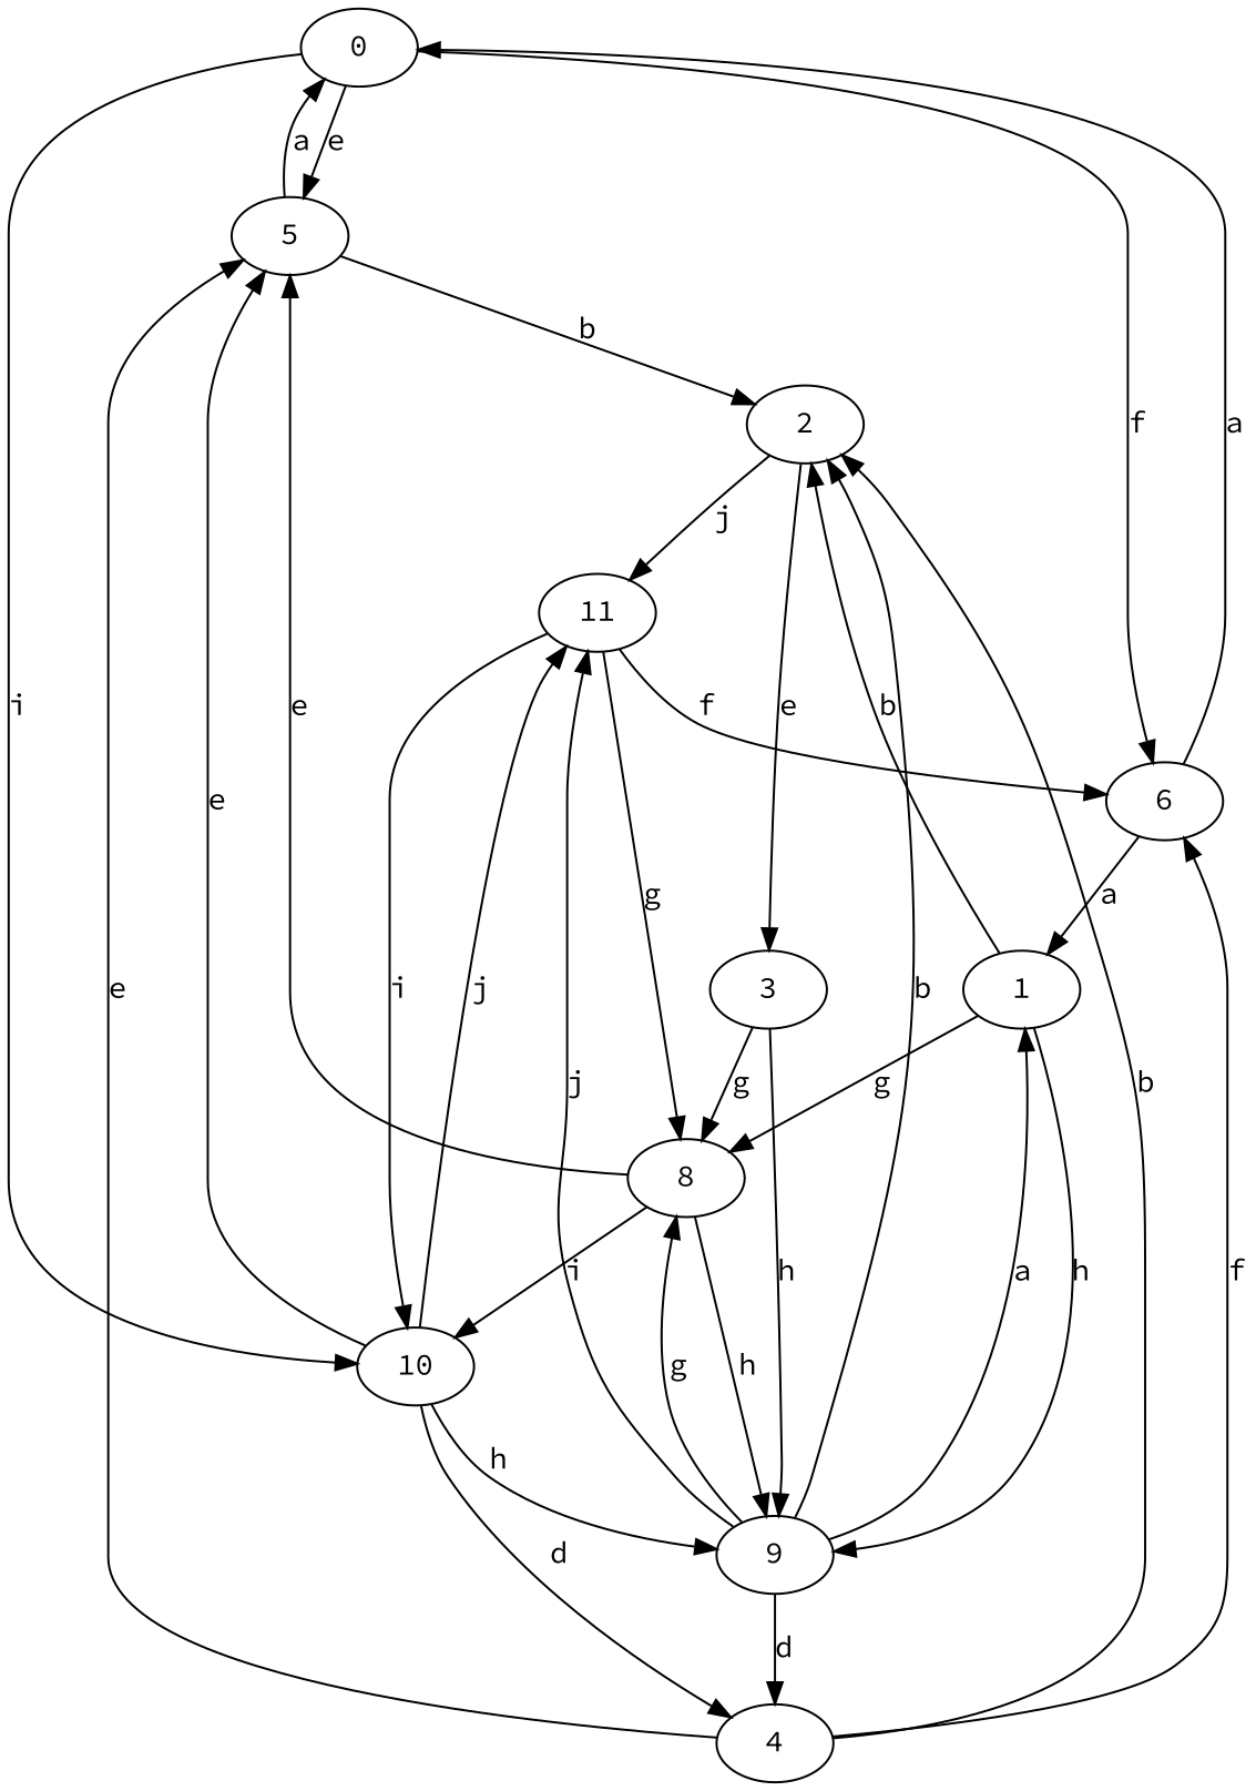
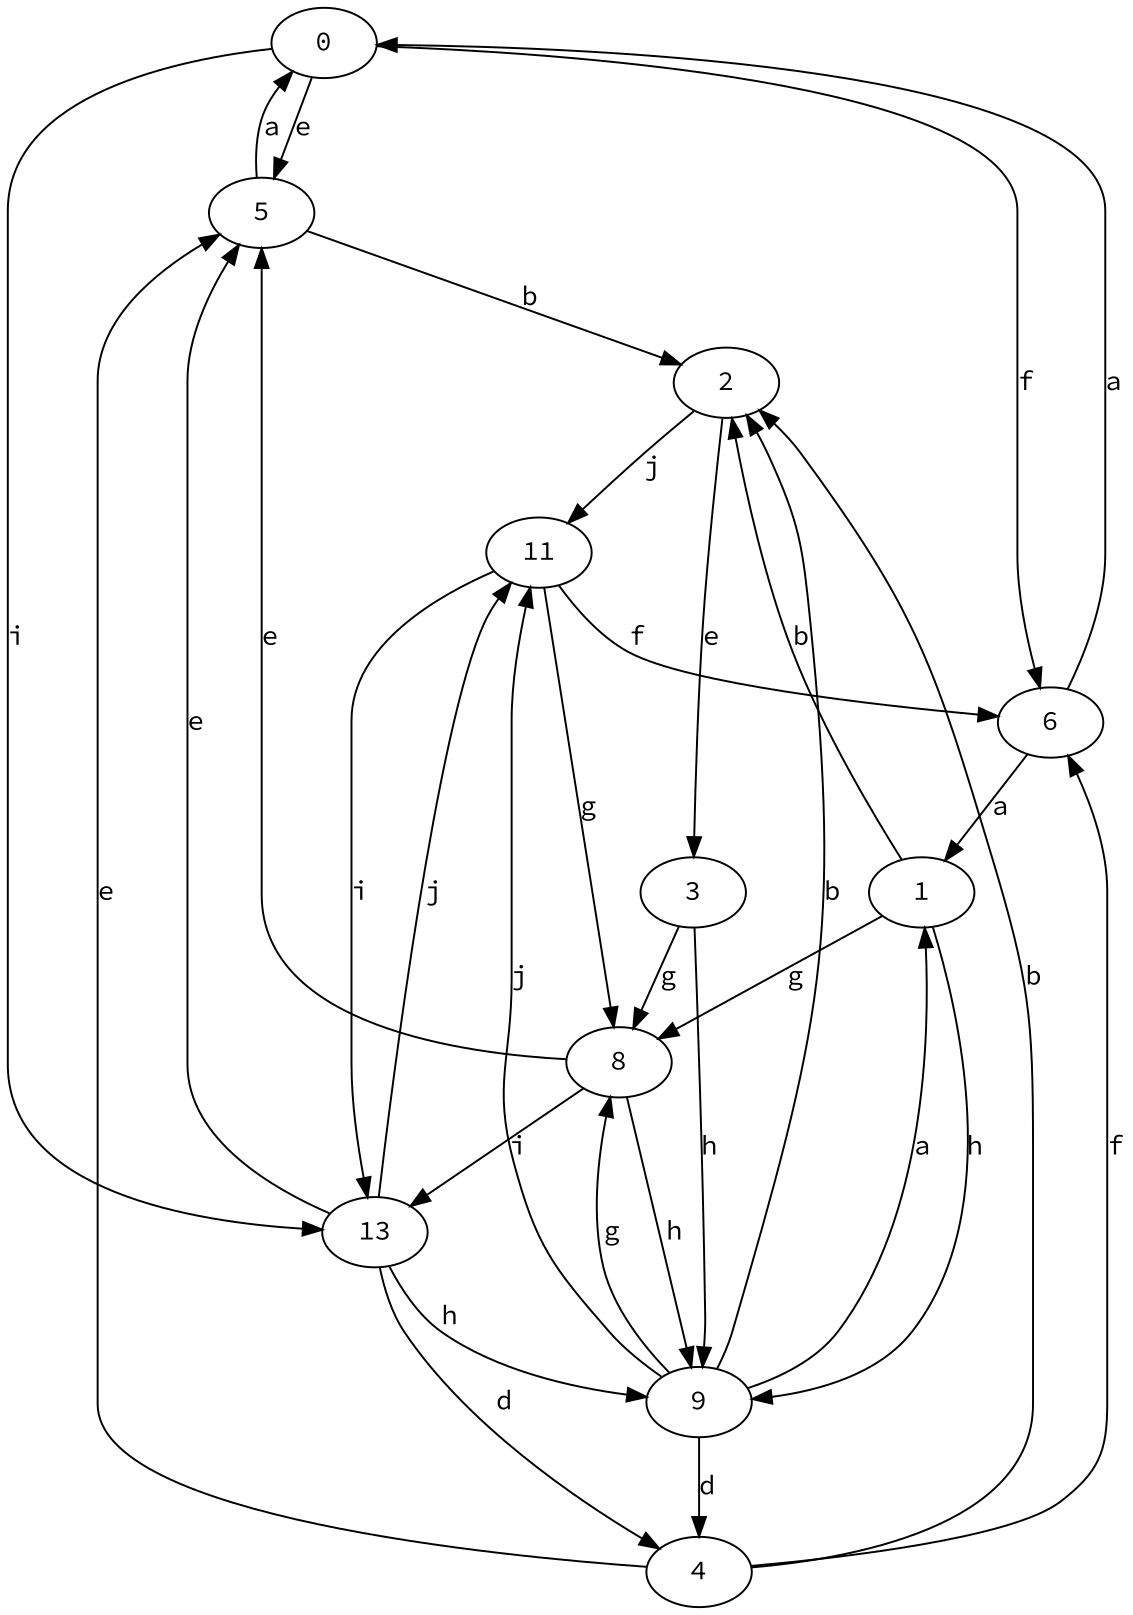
  strict digraph {
    fontname="Source Code Pro"
    node [fontname="Source Code Pro"]
    edge [fontname="Source Code Pro"]
    0
    5
    6
-   10
+   10 [label=13]
    2
    1
    9
    11
    4
    8
    3
    0 -> 5 [label=e]
    0 -> 6 [label=f]
    0 -> 10 [label=i]
    5 -> 0 [label=a]
    5 -> 2 [label=b]
    6 -> 0 [label=a]
    6 -> 1 [label=a]
    10 -> 5 [label=e]
    10 -> 9 [label=h]
    10 -> 11 [label=j]
    10 -> 4 [label=d]
    2 -> 11 [label=j]
    2 -> 3 [label=e]
    1 -> 2 [label=b]
    1 -> 9 [label=h]
    1 -> 8 [label=g]
    9 -> 2 [label=b]
    9 -> 1 [label=a]
    9 -> 11 [label=j]
    9 -> 4 [label=d]
    9 -> 8 [label=g]
    11 -> 6 [label=f]
    11 -> 10 [label=i]
    11 -> 8 [label=g]
    4 -> 5 [label=e]
    4 -> 6 [label=f]
    4 -> 2 [label=b]
    8 -> 5 [label=e]
    8 -> 10 [label=i]
    8 -> 9 [label=h]
    3 -> 9 [label=h]
    3 -> 8 [label=g]
  }
